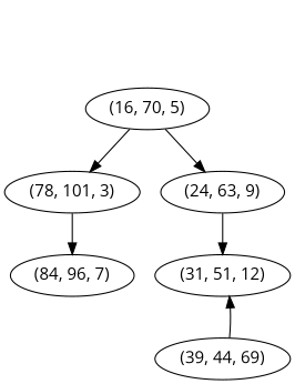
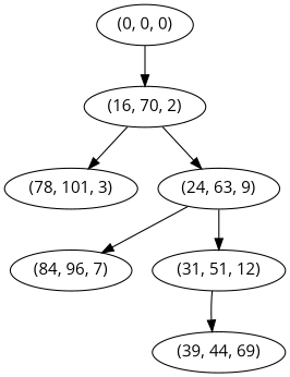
  digraph {
    fontname="Open Sans"
    node [fontname="Open Sans"]
    edge [fontname="Open Sans"]
-   "(16, 70, 2)" [label="(16, 70, 5)"]
+   "(0, 0, 0)"
+   "(16, 70, 2)"
    "(78, 101, 3)"
    "(24, 63, 9)"
    n5 [label="(84, 96, 7)"]
    "(31, 51, 12)"
    n7 [label="(39, 44, 69)"]
+   "(0, 0, 0)" -> "(16, 70, 2)"
    "(16, 70, 2)" -> "(78, 101, 3)"
    "(16, 70, 2)" -> "(24, 63, 9)"
-   "(78, 101, 3)" -> n5
+   "(24, 63, 9)" -> n5
    "(24, 63, 9)" -> "(31, 51, 12)"
-   n7 -> "(31, 51, 12)"
+   "(31, 51, 12)" -> n7
  }
